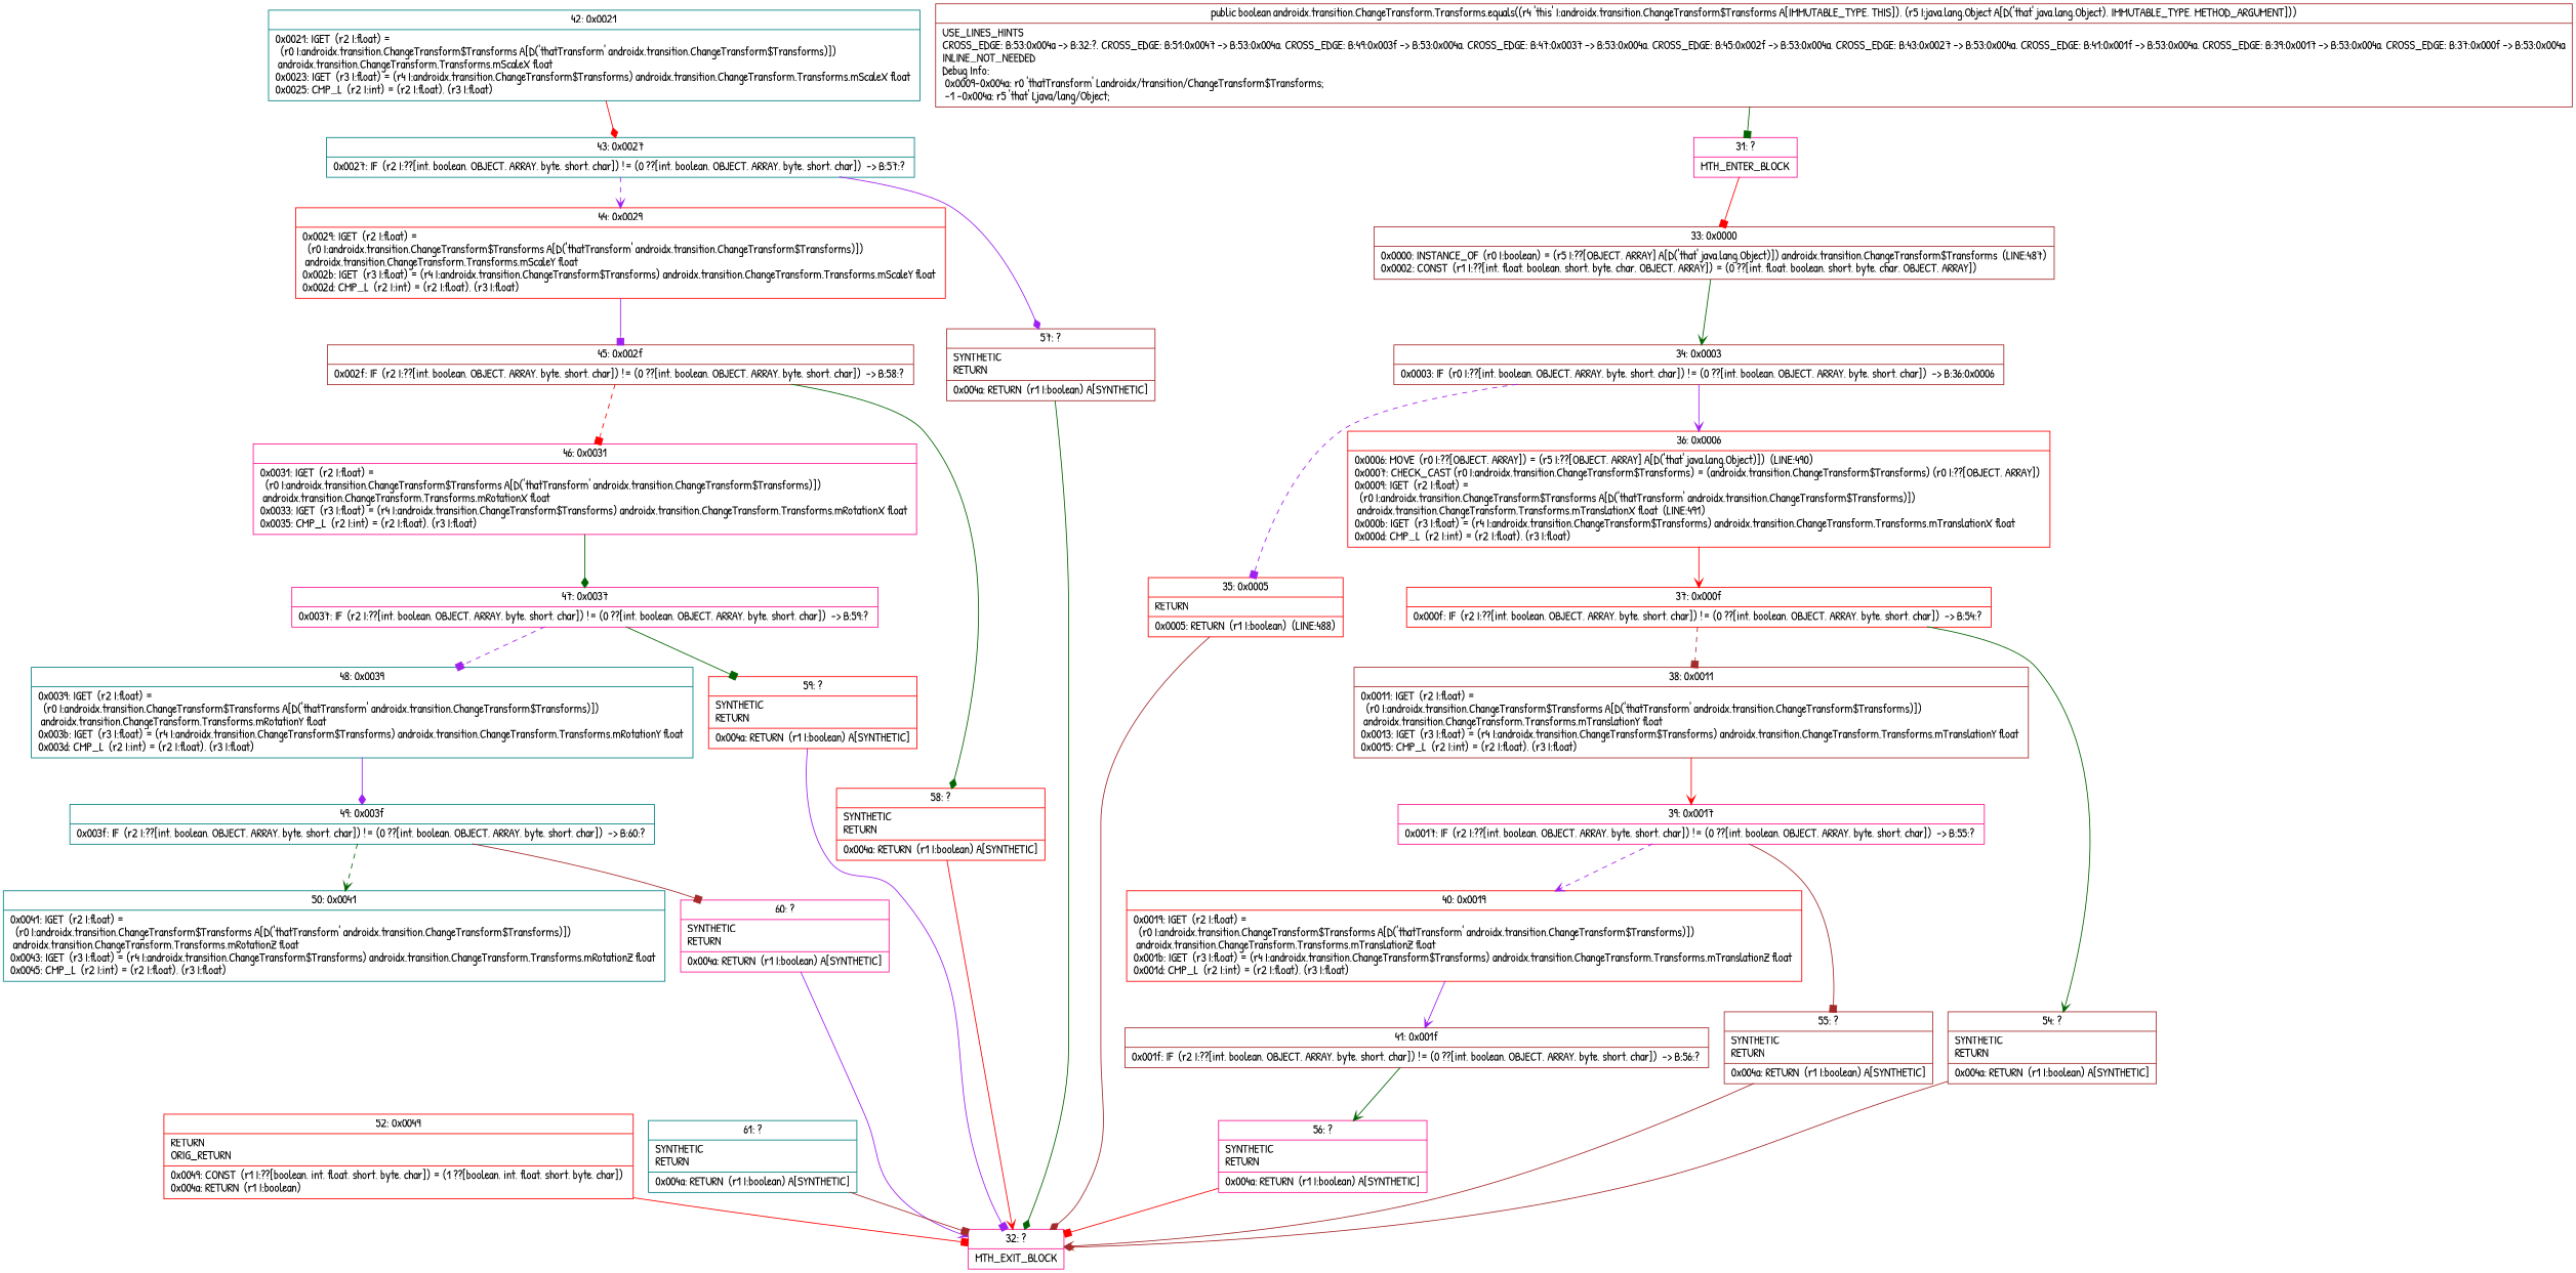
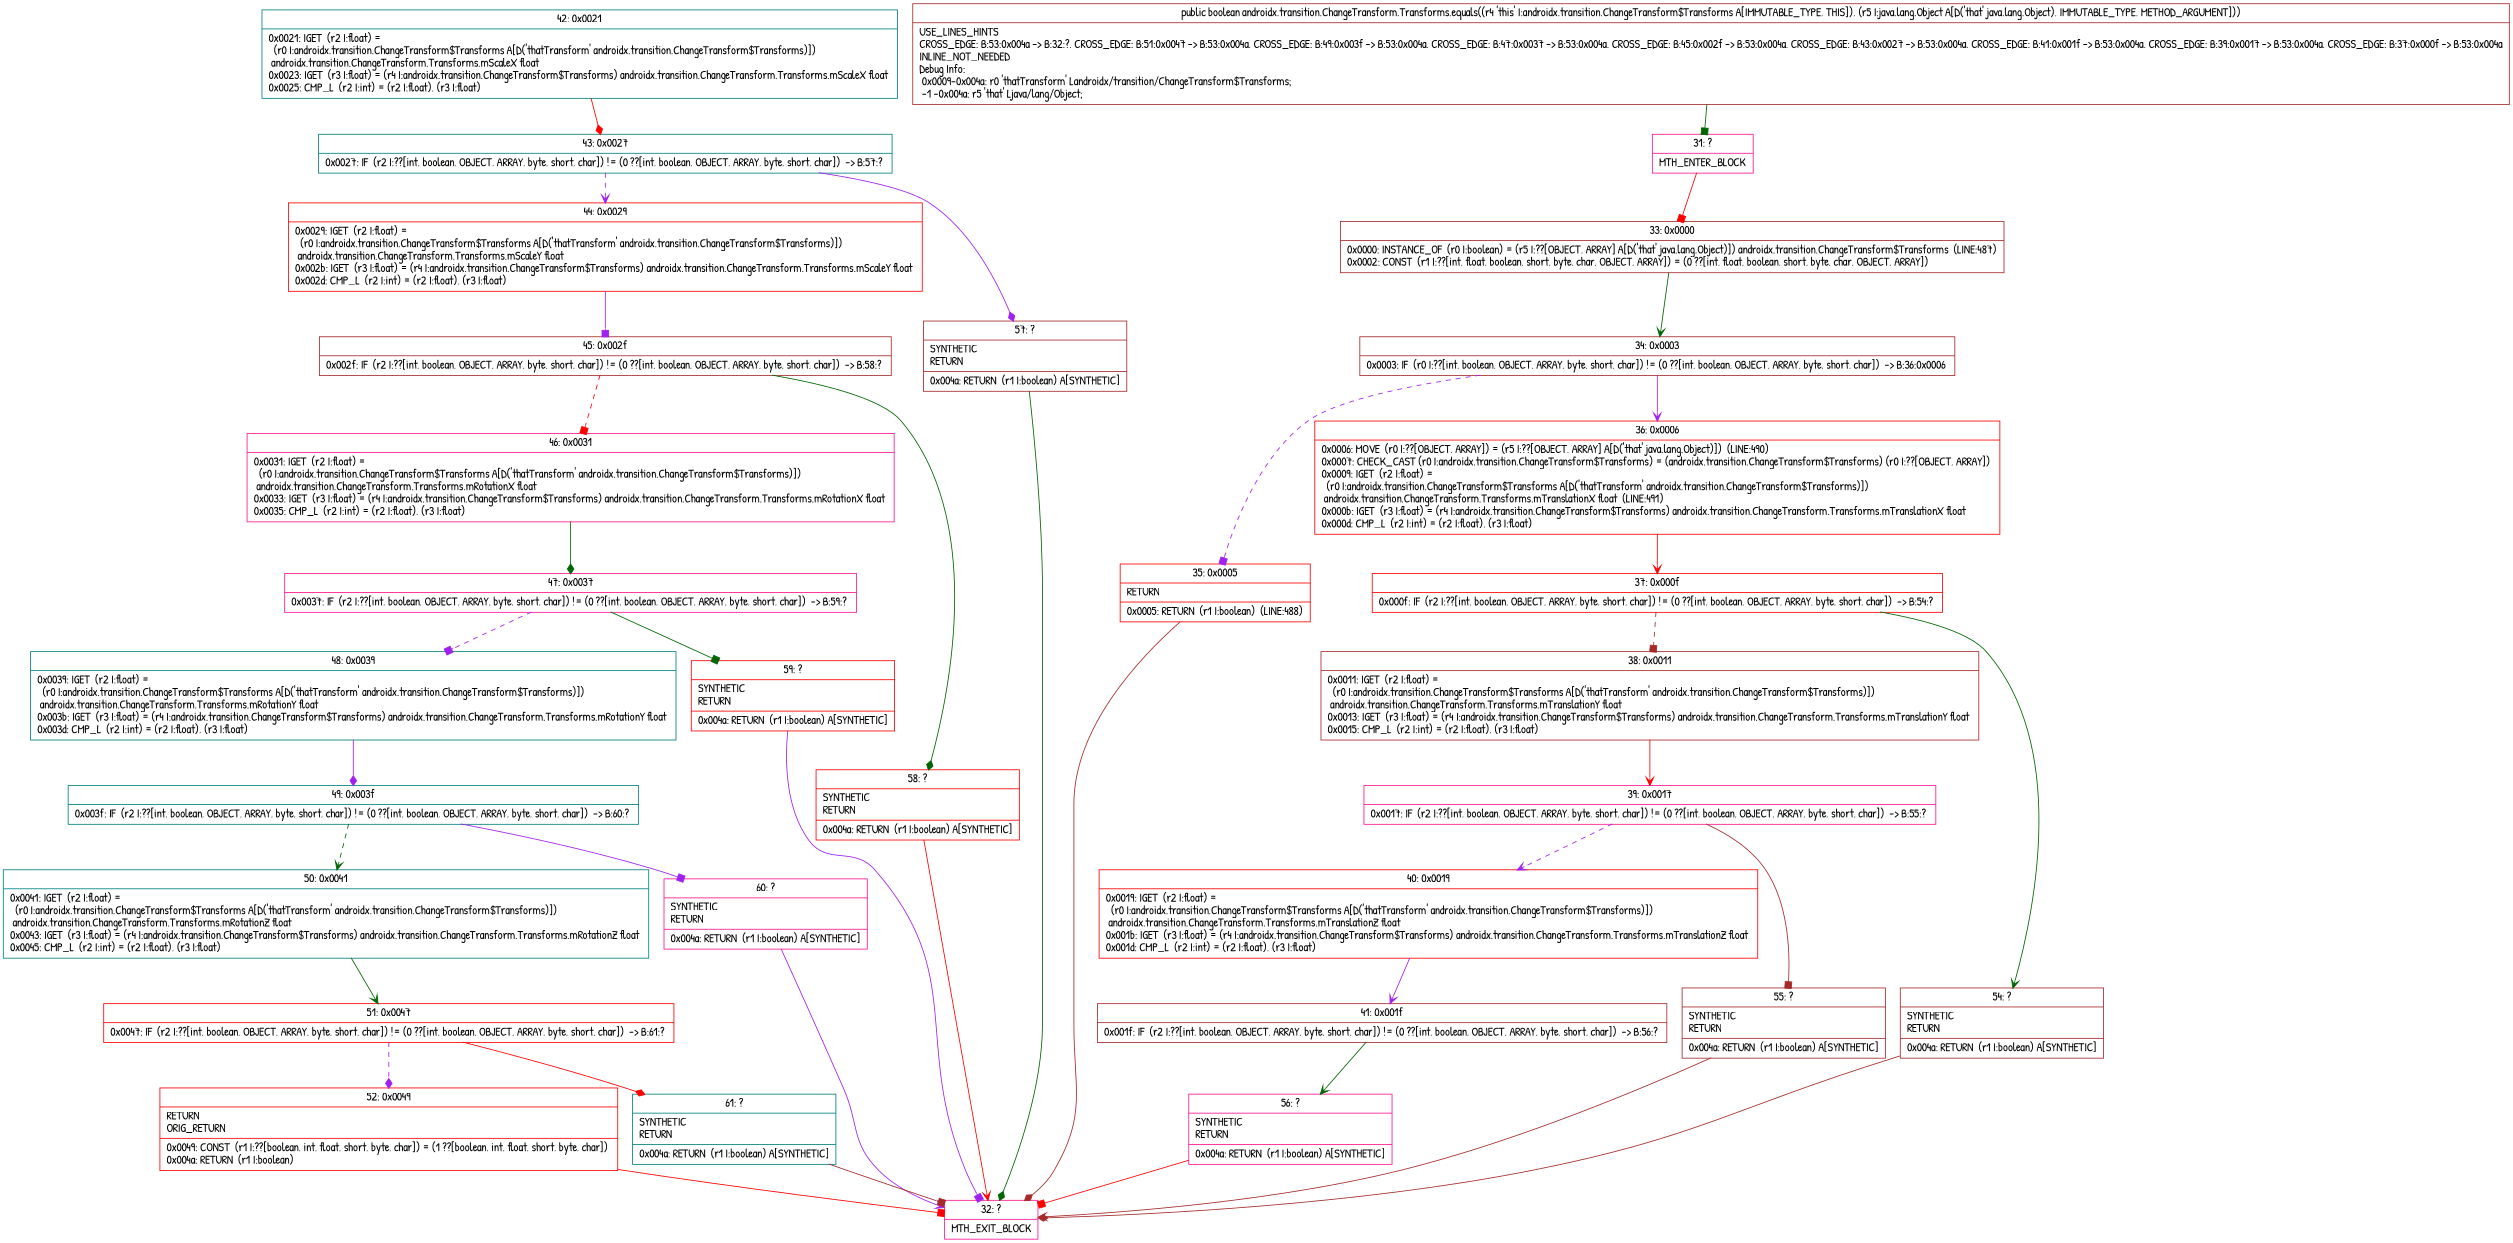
  digraph {
    fontname="Patrick Hand"
    node [color=brown fontname="Patrick Hand" shape=record]
    edge [arrowhead=box color=purple fontname="Patrick Hand"]
    n1 [color=deeppink label="{31\:\ ?|MTH_ENTER_BLOCK\l}"]
    n2 [label="{33\:\ 0x0000|0x0000: INSTANCE_OF  (r0 I:boolean) = (r5 I:??[OBJECT, ARRAY] A[D('that' java.lang.Object)]) androidx.transition.ChangeTransform$Transforms  (LINE:487)\l0x0002: CONST  (r1 I:??[int, float, boolean, short, byte, char, OBJECT, ARRAY]) = (0 ??[int, float, boolean, short, byte, char, OBJECT, ARRAY]) \l}"]
    n3 [label="{34\:\ 0x0003|0x0003: IF  (r0 I:??[int, boolean, OBJECT, ARRAY, byte, short, char]) != (0 ??[int, boolean, OBJECT, ARRAY, byte, short, char])  \-\> B:36:0x0006 \l}"]
    n4 [color=red label="{35\:\ 0x0005|RETURN\l|0x0005: RETURN  (r1 I:boolean)  (LINE:488)\l}"]
    n5 [color=red label="{36\:\ 0x0006|0x0006: MOVE  (r0 I:??[OBJECT, ARRAY]) = (r5 I:??[OBJECT, ARRAY] A[D('that' java.lang.Object)])  (LINE:490)\l0x0007: CHECK_CAST (r0 I:androidx.transition.ChangeTransform$Transforms) = (androidx.transition.ChangeTransform$Transforms) (r0 I:??[OBJECT, ARRAY]) \l0x0009: IGET  (r2 I:float) = \l  (r0 I:androidx.transition.ChangeTransform$Transforms A[D('thatTransform' androidx.transition.ChangeTransform$Transforms)])\l androidx.transition.ChangeTransform.Transforms.mTranslationX float  (LINE:491)\l0x000b: IGET  (r3 I:float) = (r4 I:androidx.transition.ChangeTransform$Transforms) androidx.transition.ChangeTransform.Transforms.mTranslationX float \l0x000d: CMP_L  (r2 I:int) = (r2 I:float), (r3 I:float) \l}"]
    n6 [color=deeppink label="{32\:\ ?|MTH_EXIT_BLOCK\l}"]
    n7 [color=red label="{37\:\ 0x000f|0x000f: IF  (r2 I:??[int, boolean, OBJECT, ARRAY, byte, short, char]) != (0 ??[int, boolean, OBJECT, ARRAY, byte, short, char])  \-\> B:54:? \l}"]
    n8 [label="{38\:\ 0x0011|0x0011: IGET  (r2 I:float) = \l  (r0 I:androidx.transition.ChangeTransform$Transforms A[D('thatTransform' androidx.transition.ChangeTransform$Transforms)])\l androidx.transition.ChangeTransform.Transforms.mTranslationY float \l0x0013: IGET  (r3 I:float) = (r4 I:androidx.transition.ChangeTransform$Transforms) androidx.transition.ChangeTransform.Transforms.mTranslationY float \l0x0015: CMP_L  (r2 I:int) = (r2 I:float), (r3 I:float) \l}"]
    n9 [label="{54\:\ ?|SYNTHETIC\lRETURN\l|0x004a: RETURN  (r1 I:boolean) A[SYNTHETIC]\l}"]
    n10 [color=deeppink label="{39\:\ 0x0017|0x0017: IF  (r2 I:??[int, boolean, OBJECT, ARRAY, byte, short, char]) != (0 ??[int, boolean, OBJECT, ARRAY, byte, short, char])  \-\> B:55:? \l}"]
    n11 [color=red label="{40\:\ 0x0019|0x0019: IGET  (r2 I:float) = \l  (r0 I:androidx.transition.ChangeTransform$Transforms A[D('thatTransform' androidx.transition.ChangeTransform$Transforms)])\l androidx.transition.ChangeTransform.Transforms.mTranslationZ float \l0x001b: IGET  (r3 I:float) = (r4 I:androidx.transition.ChangeTransform$Transforms) androidx.transition.ChangeTransform.Transforms.mTranslationZ float \l0x001d: CMP_L  (r2 I:int) = (r2 I:float), (r3 I:float) \l}"]
    n12 [label="{55\:\ ?|SYNTHETIC\lRETURN\l|0x004a: RETURN  (r1 I:boolean) A[SYNTHETIC]\l}"]
    n13 [label="{41\:\ 0x001f|0x001f: IF  (r2 I:??[int, boolean, OBJECT, ARRAY, byte, short, char]) != (0 ??[int, boolean, OBJECT, ARRAY, byte, short, char])  \-\> B:56:? \l}"]
    n14 [color=deeppink label="{56\:\ ?|SYNTHETIC\lRETURN\l|0x004a: RETURN  (r1 I:boolean) A[SYNTHETIC]\l}"]
    n15 [color=teal label="{42\:\ 0x0021|0x0021: IGET  (r2 I:float) = \l  (r0 I:androidx.transition.ChangeTransform$Transforms A[D('thatTransform' androidx.transition.ChangeTransform$Transforms)])\l androidx.transition.ChangeTransform.Transforms.mScaleX float \l0x0023: IGET  (r3 I:float) = (r4 I:androidx.transition.ChangeTransform$Transforms) androidx.transition.ChangeTransform.Transforms.mScaleX float \l0x0025: CMP_L  (r2 I:int) = (r2 I:float), (r3 I:float) \l}"]
    n16 [color=teal label="{43\:\ 0x0027|0x0027: IF  (r2 I:??[int, boolean, OBJECT, ARRAY, byte, short, char]) != (0 ??[int, boolean, OBJECT, ARRAY, byte, short, char])  \-\> B:57:? \l}"]
    n17 [color=red label="{44\:\ 0x0029|0x0029: IGET  (r2 I:float) = \l  (r0 I:androidx.transition.ChangeTransform$Transforms A[D('thatTransform' androidx.transition.ChangeTransform$Transforms)])\l androidx.transition.ChangeTransform.Transforms.mScaleY float \l0x002b: IGET  (r3 I:float) = (r4 I:androidx.transition.ChangeTransform$Transforms) androidx.transition.ChangeTransform.Transforms.mScaleY float \l0x002d: CMP_L  (r2 I:int) = (r2 I:float), (r3 I:float) \l}"]
    n18 [label="{57\:\ ?|SYNTHETIC\lRETURN\l|0x004a: RETURN  (r1 I:boolean) A[SYNTHETIC]\l}"]
    n19 [label="{45\:\ 0x002f|0x002f: IF  (r2 I:??[int, boolean, OBJECT, ARRAY, byte, short, char]) != (0 ??[int, boolean, OBJECT, ARRAY, byte, short, char])  \-\> B:58:? \l}"]
    n20 [color=deeppink label="{46\:\ 0x0031|0x0031: IGET  (r2 I:float) = \l  (r0 I:androidx.transition.ChangeTransform$Transforms A[D('thatTransform' androidx.transition.ChangeTransform$Transforms)])\l androidx.transition.ChangeTransform.Transforms.mRotationX float \l0x0033: IGET  (r3 I:float) = (r4 I:androidx.transition.ChangeTransform$Transforms) androidx.transition.ChangeTransform.Transforms.mRotationX float \l0x0035: CMP_L  (r2 I:int) = (r2 I:float), (r3 I:float) \l}"]
    n21 [color=red label="{58\:\ ?|SYNTHETIC\lRETURN\l|0x004a: RETURN  (r1 I:boolean) A[SYNTHETIC]\l}"]
    n22 [color=deeppink label="{47\:\ 0x0037|0x0037: IF  (r2 I:??[int, boolean, OBJECT, ARRAY, byte, short, char]) != (0 ??[int, boolean, OBJECT, ARRAY, byte, short, char])  \-\> B:59:? \l}"]
    n23 [color=teal label="{48\:\ 0x0039|0x0039: IGET  (r2 I:float) = \l  (r0 I:androidx.transition.ChangeTransform$Transforms A[D('thatTransform' androidx.transition.ChangeTransform$Transforms)])\l androidx.transition.ChangeTransform.Transforms.mRotationY float \l0x003b: IGET  (r3 I:float) = (r4 I:androidx.transition.ChangeTransform$Transforms) androidx.transition.ChangeTransform.Transforms.mRotationY float \l0x003d: CMP_L  (r2 I:int) = (r2 I:float), (r3 I:float) \l}"]
    n24 [color=red label="{59\:\ ?|SYNTHETIC\lRETURN\l|0x004a: RETURN  (r1 I:boolean) A[SYNTHETIC]\l}"]
    n25 [color=teal label="{49\:\ 0x003f|0x003f: IF  (r2 I:??[int, boolean, OBJECT, ARRAY, byte, short, char]) != (0 ??[int, boolean, OBJECT, ARRAY, byte, short, char])  \-\> B:60:? \l}"]
    n26 [color=teal label="{50\:\ 0x0041|0x0041: IGET  (r2 I:float) = \l  (r0 I:androidx.transition.ChangeTransform$Transforms A[D('thatTransform' androidx.transition.ChangeTransform$Transforms)])\l androidx.transition.ChangeTransform.Transforms.mRotationZ float \l0x0043: IGET  (r3 I:float) = (r4 I:androidx.transition.ChangeTransform$Transforms) androidx.transition.ChangeTransform.Transforms.mRotationZ float \l0x0045: CMP_L  (r2 I:int) = (r2 I:float), (r3 I:float) \l}"]
    n27 [color=deeppink label="{60\:\ ?|SYNTHETIC\lRETURN\l|0x004a: RETURN  (r1 I:boolean) A[SYNTHETIC]\l}"]
+   n28 [color=red label="{51\:\ 0x0047|0x0047: IF  (r2 I:??[int, boolean, OBJECT, ARRAY, byte, short, char]) != (0 ??[int, boolean, OBJECT, ARRAY, byte, short, char])  \-\> B:61:? \l}"]
    n29 [color=red label="{52\:\ 0x0049|RETURN\lORIG_RETURN\l|0x0049: CONST  (r1 I:??[boolean, int, float, short, byte, char]) = (1 ??[boolean, int, float, short, byte, char]) \l0x004a: RETURN  (r1 I:boolean) \l}"]
    n30 [color=teal label="{61\:\ ?|SYNTHETIC\lRETURN\l|0x004a: RETURN  (r1 I:boolean) A[SYNTHETIC]\l}"]
    n31 [label="{public boolean androidx.transition.ChangeTransform.Transforms.equals((r4 'this' I:androidx.transition.ChangeTransform$Transforms A[IMMUTABLE_TYPE, THIS]), (r5 I:java.lang.Object A[D('that' java.lang.Object), IMMUTABLE_TYPE, METHOD_ARGUMENT]))  | USE_LINES_HINTS\lCROSS_EDGE: B:53:0x004a \-\> B:32:?, CROSS_EDGE: B:51:0x0047 \-\> B:53:0x004a, CROSS_EDGE: B:49:0x003f \-\> B:53:0x004a, CROSS_EDGE: B:47:0x0037 \-\> B:53:0x004a, CROSS_EDGE: B:45:0x002f \-\> B:53:0x004a, CROSS_EDGE: B:43:0x0027 \-\> B:53:0x004a, CROSS_EDGE: B:41:0x001f \-\> B:53:0x004a, CROSS_EDGE: B:39:0x0017 \-\> B:53:0x004a, CROSS_EDGE: B:37:0x000f \-\> B:53:0x004a\lINLINE_NOT_NEEDED\lDebug Info:\l  0x0009\-0x004a: r0 'thatTransform' Landroidx\/transition\/ChangeTransform$Transforms;\l  \-1 \-0x004a: r5 'that' Ljava\/lang\/Object;\l}"]
    n1 -> n2 [color=red]
    n2 -> n3 [arrowhead=vee color=darkgreen]
    n3 -> n4 [style=dashed]
    n3 -> n5 [arrowhead=vee]
    n4 -> n6 [arrowhead=diamond color=brown]
    n5 -> n7 [arrowhead=vee color=red]
    n7 -> n8 [color=brown style=dashed]
    n7 -> n9 [arrowhead=vee color=darkgreen]
    n8 -> n10 [arrowhead=vee color=red]
    n9 -> n6 [arrowhead=diamond color=brown]
    n10 -> n11 [arrowhead=vee style=dashed]
    n10 -> n12 [color=brown]
    n11 -> n13 [arrowhead=vee]
    n12 -> n6 [arrowhead=vee color=brown]
    n13 -> n14 [arrowhead=vee color=darkgreen]
    n14 -> n6 [color=red]
    n15 -> n16 [arrowhead=diamond color=red]
    n16 -> n17 [arrowhead=vee style=dashed]
    n16 -> n18 [arrowhead=diamond]
    n17 -> n19
    n18 -> n6 [arrowhead=diamond color=darkgreen]
    n19 -> n20 [color=red style=dashed]
    n19 -> n21 [arrowhead=diamond color=darkgreen]
    n20 -> n22 [arrowhead=diamond color=darkgreen]
    n21 -> n6 [arrowhead=vee color=red]
    n22 -> n23 [style=dashed]
    n22 -> n24 [color=darkgreen]
    n23 -> n25 [arrowhead=diamond]
    n24 -> n6
    n25 -> n26 [arrowhead=vee color=darkgreen style=dashed]
-   n25 -> n27 [color=brown]
+   n25 -> n27
+   n26 -> n28 [arrowhead=vee color=darkgreen]
    n27 -> n6 [arrowhead=vee]
+   n28 -> n29 [arrowhead=diamond style=dashed]
+   n28 -> n30 [arrowhead=diamond color=red]
    n29 -> n6 [color=red]
    n30 -> n6 [color=brown]
    n31 -> n1 [color=darkgreen]
  }
